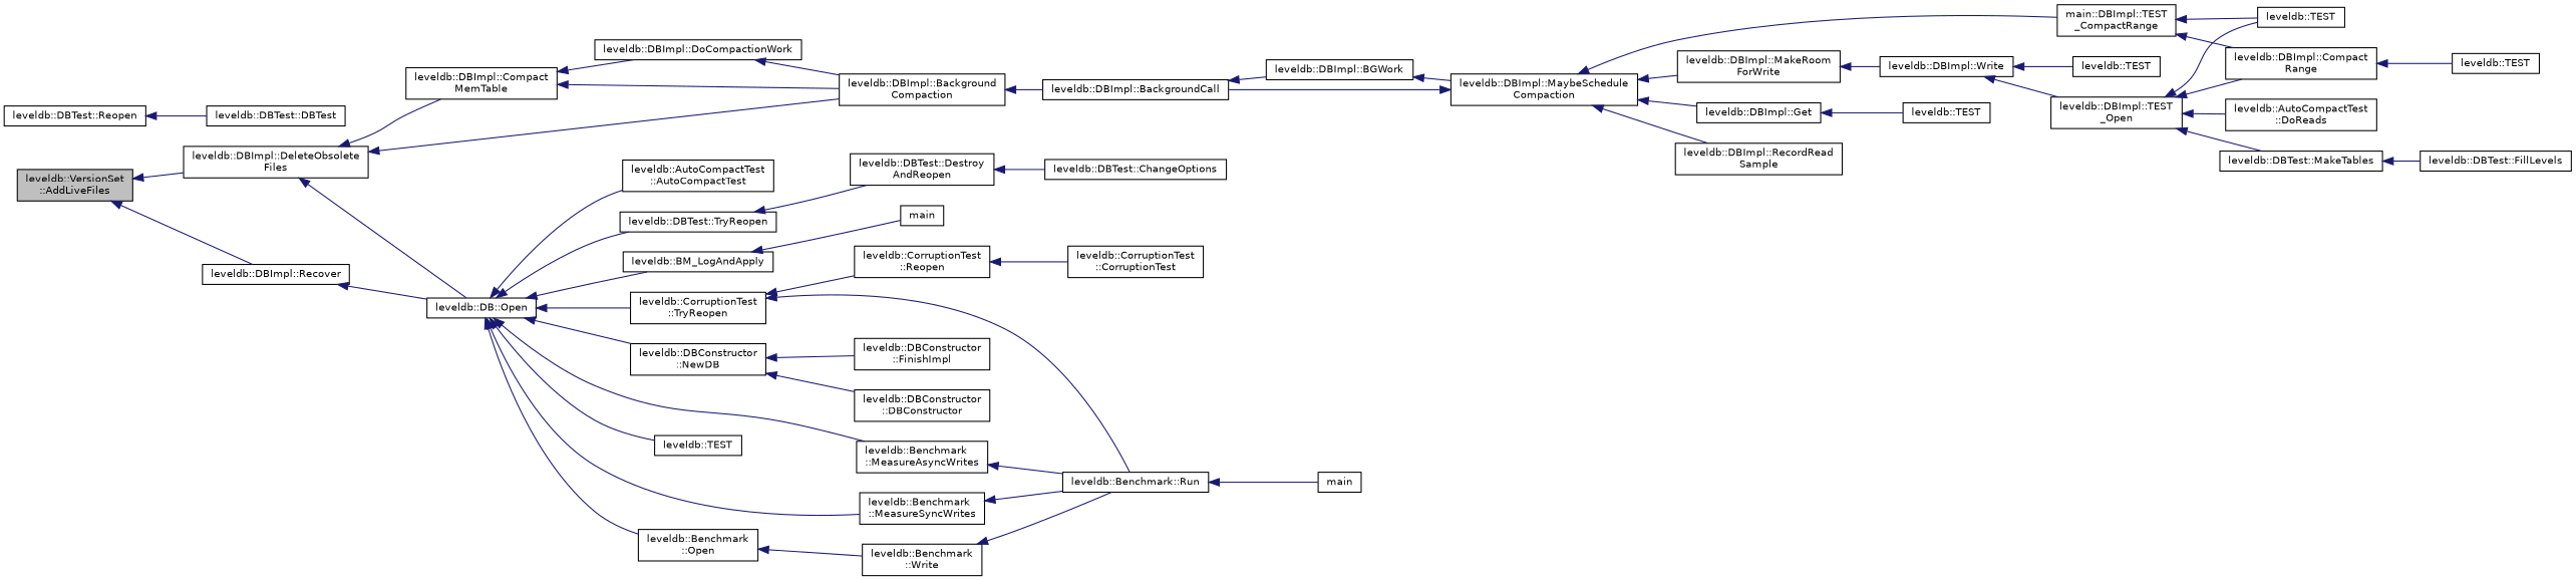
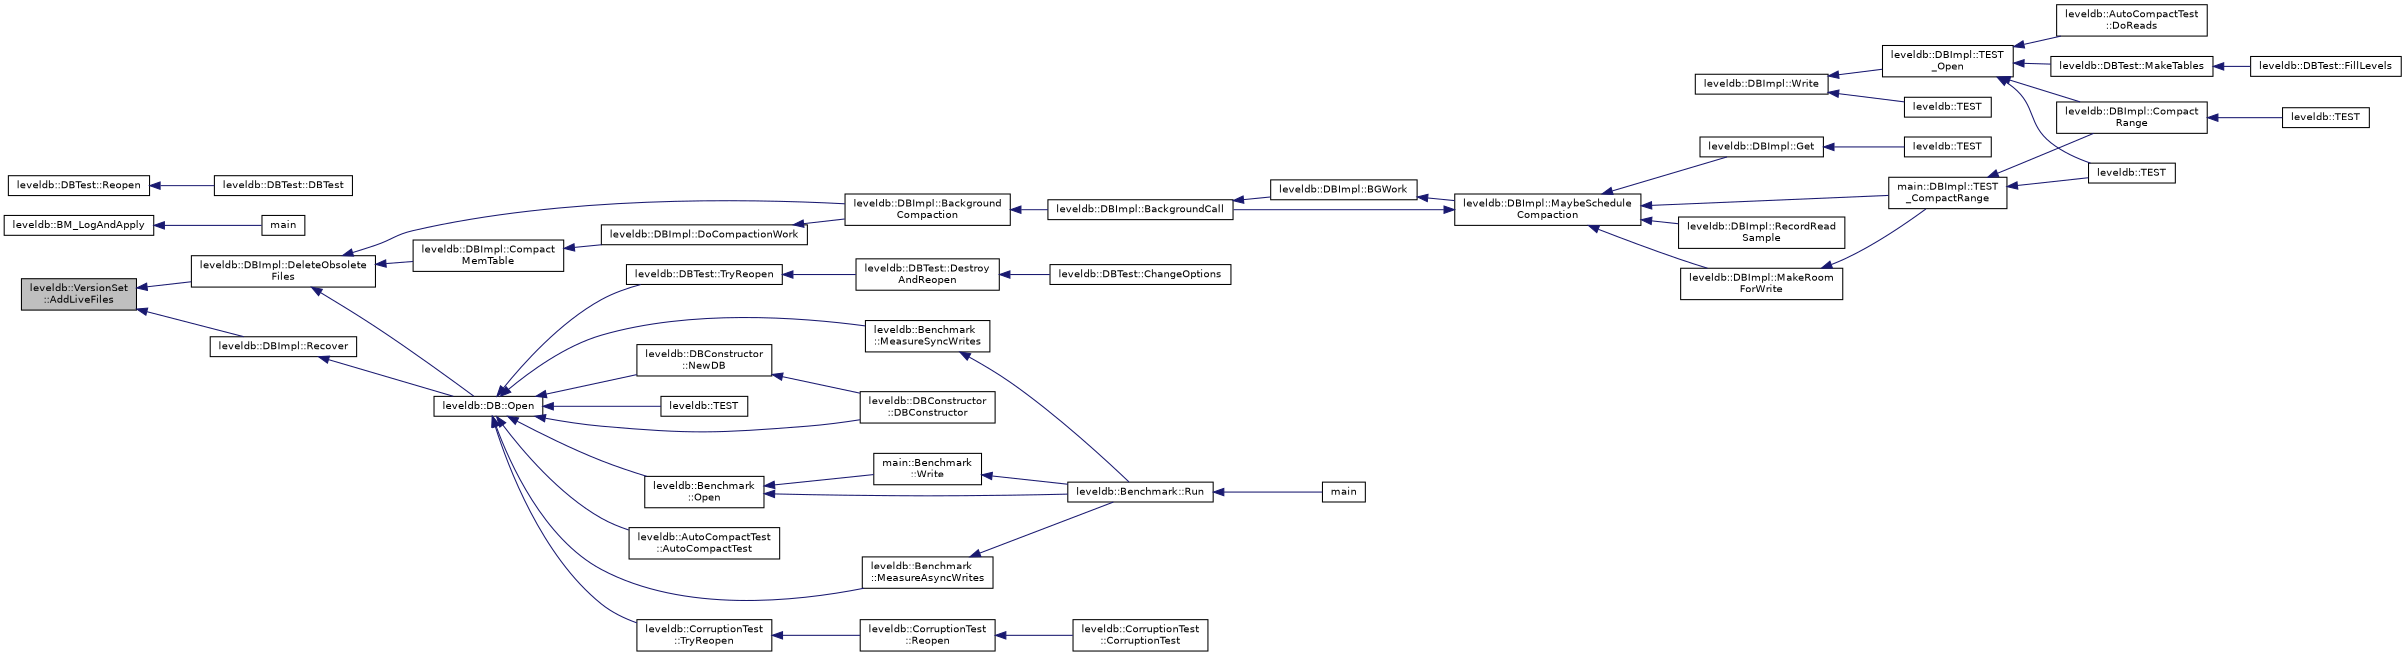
  digraph {
    rankdir=LR
    node [color=black fillcolor=white fontname=Helvetica fontsize=10 shape=record style=filled]
    edge [color=midnightblue dir=back fontname=Helvetica fontsize=10 labelfontname=Helvetica labelfontsize=10 style=solid]
    n1 [fillcolor=grey75 fontcolor=black height=0.2 label="leveldb::VersionSet\l::AddLiveFiles" width=0.4]
    n2 [height=0.2 label="leveldb::DBImpl::DeleteObsolete\lFiles" width=0.4]
    n3 [height=0.2 label="leveldb::DBImpl::Recover" width=0.4]
    n4 [height=0.2 label="leveldb::DBImpl::Compact\lMemTable" width=0.4]
    n5 [height=0.2 label="leveldb::DBImpl::Background\lCompaction" width=0.4]
    n6 [height=0.2 label="leveldb::DB::Open" width=0.4]
    n7 [height=0.2 label="leveldb::DBImpl::DoCompactionWork" width=0.4]
    n8 [height=0.2 label="leveldb::DBImpl::BackgroundCall" width=0.4]
    n9 [height=0.2 label="leveldb::AutoCompactTest\l::AutoCompactTest" width=0.4]
    n10 [height=0.2 label="leveldb::CorruptionTest\l::TryReopen" width=0.4]
    n11 [height=0.2 label="leveldb::Benchmark\l::Open" width=0.4]
    n12 [height=0.2 label="leveldb::Benchmark\l::MeasureAsyncWrites" width=0.4]
    n13 [height=0.2 label="leveldb::Benchmark\l::MeasureSyncWrites" width=0.4]
    n14 [height=0.2 label="leveldb::DBTest::TryReopen" width=0.4]
    n15 [height=0.2 label="leveldb::TEST" width=0.4]
    n16 [height=0.2 label="leveldb::BM_LogAndApply" width=0.4]
    n17 [height=0.2 label="leveldb::DBConstructor\l::NewDB" width=0.4]
    n18 [height=0.2 label="leveldb::DBImpl::BGWork" width=0.4]
    n19 [height=0.2 label="leveldb::DBImpl::MaybeSchedule\lCompaction" width=0.4]
    n20 [height=0.2 label="main::DBImpl::TEST\l_CompactRange" width=0.4]
    n21 [height=0.2 label="leveldb::DBImpl::Get" width=0.4]
    n22 [height=0.2 label="leveldb::DBImpl::RecordRead\lSample" width=0.4]
    n23 [height=0.2 label="leveldb::DBImpl::MakeRoom\lForWrite" width=0.4]
    n24 [height=0.2 label="leveldb::TEST" width=0.4]
    n25 [height=0.2 label="leveldb::DBImpl::Compact\lRange" width=0.4]
    n26 [height=0.2 label="leveldb::TEST" width=0.4]
    n27 [height=0.2 label="leveldb::DBImpl::Write" width=0.4]
    n28 [height=0.2 label="leveldb::TEST" width=0.4]
    n29 [height=0.2 label="leveldb::TEST" width=0.4]
    n30 [height=0.2 label="leveldb::DBImpl::TEST\l_Open" width=0.4]
    n31 [height=0.2 label="leveldb::AutoCompactTest\l::DoReads" width=0.4]
    n32 [height=0.2 label="leveldb::DBTest::MakeTables" width=0.4]
    n33 [height=0.2 label="leveldb::DBTest::FillLevels" width=0.4]
    n34 [height=0.2 label="leveldb::CorruptionTest\l::Reopen" width=0.4]
    n35 [height=0.2 label="leveldb::Benchmark::Run" width=0.4]
-   n36 [height=0.2 label="leveldb::Benchmark\l::Write" width=0.4]
+   n36 [height=0.2 label="main::Benchmark\l::Write" width=0.4]
    n37 [height=0.2 label="leveldb::DBTest::Destroy\lAndReopen" width=0.4]
    n38 [height=0.2 label=main width=0.4]
    n39 [height=0.2 label="leveldb::DBConstructor\l::DBConstructor" width=0.4]
-   n40 [height=0.2 label="leveldb::DBConstructor\l::FinishImpl" width=0.4]
    n41 [height=0.2 label="leveldb::CorruptionTest\l::CorruptionTest" width=0.4]
    n42 [height=0.2 label=main width=0.4]
    n43 [height=0.2 label="leveldb::DBTest::Reopen" width=0.4]
    n44 [height=0.2 label="leveldb::DBTest::DBTest" width=0.4]
    n45 [height=0.2 label="leveldb::DBTest::ChangeOptions" width=0.4]
    n1 -> n2
    n1 -> n3
    n2 -> n4
    n2 -> n5
    n2 -> n6
    n3 -> n6
-   n4 -> n5
    n4 -> n7
    n5 -> n8
    n6 -> n9
    n6 -> n10
    n6 -> n11
    n6 -> n12
    n6 -> n13
    n6 -> n14
    n6 -> n15
-   n6 -> n16
+   n6 -> n39
    n6 -> n17
    n7 -> n5
    n8 -> n18
    n10 -> n34
-   n10 -> n35
+   n11 -> n35
    n11 -> n36
    n12 -> n35
    n13 -> n35
    n14 -> n37
    n16 -> n38
    n17 -> n39
-   n17 -> n40
    n18 -> n19
    n19 -> n8
    n19 -> n20
    n19 -> n21
    n19 -> n22
    n19 -> n23
    n20 -> n24
    n20 -> n25
    n21 -> n26
-   n23 -> n27
+   n23 -> n20
    n25 -> n28
    n27 -> n29
    n27 -> n30
    n30 -> n24
    n30 -> n25
    n30 -> n31
    n30 -> n32
    n32 -> n33
    n34 -> n41
    n35 -> n42
    n36 -> n35
    n37 -> n45
    n43 -> n44
  }
